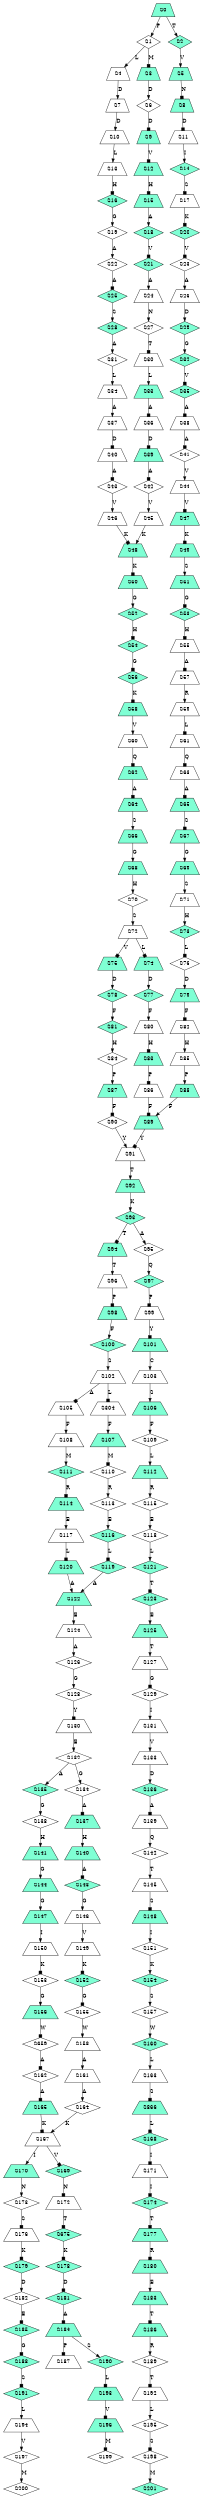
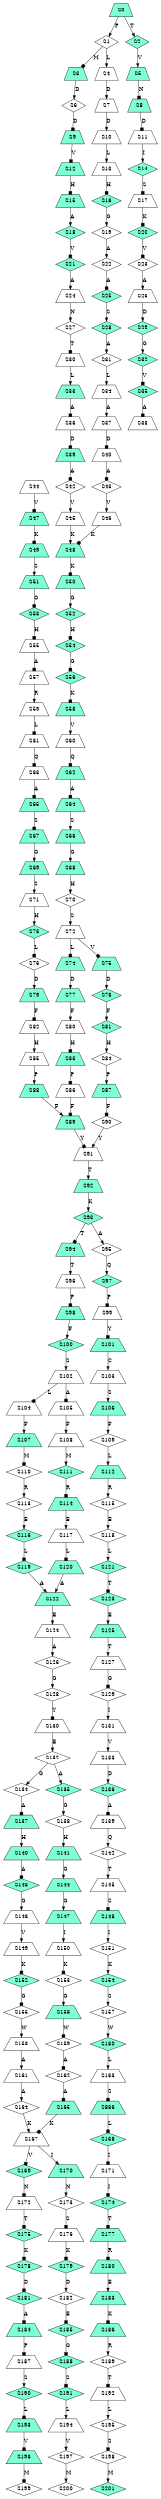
  strict digraph {
    node [fillcolor=aquamarine shape=trapezium style=filled]
    edge [arrowhead=normal]
    S1 [fillcolor=white shape=diamond]
    S0
    S2 [shape=diamond]
    S3
    S4 [fillcolor=white]
    S5
    S6 [fillcolor=white shape=diamond]
    S7 [fillcolor=white]
    S8
    S9
    S10 [fillcolor=white]
    S11 [fillcolor=white]
    S12
    S13 [fillcolor=white]
    S14 [shape=diamond]
    S15
    S16 [shape=diamond]
    S17 [fillcolor=white]
    S18 [shape=diamond]
    S19 [fillcolor=white shape=diamond]
    S20 [shape=diamond]
    S21 [shape=diamond]
    S22 [fillcolor=white shape=diamond]
    S23 [fillcolor=white shape=diamond]
    S24 [fillcolor=white]
    S25 [shape=diamond]
    S26 [fillcolor=white]
    S27 [fillcolor=white shape=diamond]
    S28 [shape=diamond]
    S29 [shape=diamond]
    S30 [fillcolor=white]
    S31 [fillcolor=white shape=diamond]
    S32 [shape=diamond]
    S33
    S34 [fillcolor=white]
    S35 [shape=diamond]
    S36 [fillcolor=white]
    S37 [fillcolor=white]
    S38 [fillcolor=white]
    S39
    S40 [fillcolor=white]
-   S41 [fillcolor=white shape=diamond]
    S42 [fillcolor=white shape=diamond]
    S43 [fillcolor=white shape=diamond]
    S44 [fillcolor=white]
    S45 [fillcolor=white]
    S46 [fillcolor=white]
    S47
    S48
    S49
    S50
    S51
    S52 [shape=diamond]
    S53 [shape=diamond]
    S54 [shape=diamond]
    S55 [fillcolor=white]
    S56 [shape=diamond]
    S57 [fillcolor=white]
    S58
    S59 [fillcolor=white]
    S60 [fillcolor=white]
    S61 [fillcolor=white]
    S62
    S63 [fillcolor=white]
    S64
    S65
    S66
    S67
    S68
    S69
    S70 [fillcolor=white shape=diamond]
    S71 [fillcolor=white]
    S72 [fillcolor=white]
    S73 [shape=diamond]
    S74
    S75
    S76 [fillcolor=white shape=diamond]
-   S77 [shape=diamond]
+   S77
    S78 [shape=diamond]
    S79
    S80 [fillcolor=white]
    S81 [shape=diamond]
    S82 [fillcolor=white]
    S83
    S84 [fillcolor=white shape=diamond]
    S85 [fillcolor=white]
    S86 [fillcolor=white]
    S87
    S88
    S89
    S90 [fillcolor=white shape=diamond]
    S91 [fillcolor=white]
    S92
    S93 [shape=diamond]
    S94
    S95 [fillcolor=white shape=diamond]
    S96 [fillcolor=white]
    S97 [shape=diamond]
    S98
    S99 [fillcolor=white]
    S100 [shape=diamond]
    S101
    S102 [fillcolor=white]
    S103 [fillcolor=white]
-   S104 [fillcolor=white label=S304]
+   S104 [fillcolor=white]
    S105 [fillcolor=white]
    S106
    S107
    S108 [fillcolor=white]
    S109 [fillcolor=white shape=diamond]
    S110 [fillcolor=white shape=diamond]
    S111 [shape=diamond]
    S112
    S113 [fillcolor=white shape=diamond]
    S114
    S115 [fillcolor=white shape=diamond]
    S116 [shape=diamond]
    S117 [fillcolor=white]
    S118 [fillcolor=white shape=diamond]
    S119 [shape=diamond]
    S120
    S121 [shape=diamond]
    S122
    S123 [shape=diamond]
    S124 [fillcolor=white]
    S125
    S126 [fillcolor=white shape=diamond]
    S127 [fillcolor=white]
    S128 [fillcolor=white shape=diamond]
    S129 [fillcolor=white shape=diamond]
    S130 [fillcolor=white]
    S131 [fillcolor=white]
    S132 [fillcolor=white shape=diamond]
    S133 [fillcolor=white]
    S134 [fillcolor=white shape=diamond]
    S135 [shape=diamond]
    S136 [shape=diamond]
    S137
    S138 [fillcolor=white shape=diamond]
    S139 [fillcolor=white]
    S140
    S141
    S142 [fillcolor=white shape=diamond]
    S143 [shape=diamond]
    S144
    S145 [fillcolor=white]
    S146 [fillcolor=white]
    S147
    S148
    S149 [fillcolor=white]
    S150 [fillcolor=white]
    S151 [fillcolor=white shape=diamond]
    S152 [shape=diamond]
    S153 [fillcolor=white shape=diamond]
    S154 [shape=diamond]
    S155 [fillcolor=white shape=diamond]
    S156
    S157 [fillcolor=white shape=diamond]
    S158 [fillcolor=white]
-   S159 [fillcolor=white shape=diamond label=S659]
+   S159 [fillcolor=white shape=diamond]
    S160 [shape=diamond]
    S161 [fillcolor=white]
    S162 [fillcolor=white shape=diamond]
    S163 [fillcolor=white]
    S164 [fillcolor=white shape=diamond]
    S165
    n167 [label=S866]
    S167 [fillcolor=white]
    S168 [shape=diamond]
    S169 [shape=diamond]
    S170
    S171 [fillcolor=white]
    S172 [fillcolor=white]
    S173 [fillcolor=white shape=diamond]
    S174 [shape=diamond]
-   S175 [shape=diamond label=S675]
+   S175 [shape=diamond]
    S176 [fillcolor=white]
    S177
    S178 [shape=diamond]
    S179 [shape=diamond]
    S180
    S181 [shape=diamond]
    S182 [fillcolor=white shape=diamond]
    S183
    S184
    S185 [shape=diamond]
    S186
    S187 [fillcolor=white]
    S188 [shape=diamond]
    S189 [fillcolor=white shape=diamond]
    S190 [shape=diamond]
    S191 [shape=diamond]
    S192 [fillcolor=white]
    S193
    S194 [fillcolor=white]
    S195 [fillcolor=white shape=diamond]
    S196
    S197 [fillcolor=white shape=diamond]
    S198 [fillcolor=white shape=diamond]
    S199 [fillcolor=white shape=diamond]
    S200 [fillcolor=white shape=diamond]
    S201 [shape=diamond]
    S1 -> S3 [arrowhead=box label=M]
    S1 -> S4 [label=L]
    S0 -> S1 [label=P]
    S0 -> S2 [label=T]
    S2 -> S5 [label=V]
    S3 -> S6 [label=D]
    S4 -> S7 [label=D]
    S5 -> S8 [arrowhead=box label=N]
    S6 -> S9 [arrowhead=box label=D]
    S7 -> S10 [label=D]
    S8 -> S11 [arrowhead=box label=D]
    S9 -> S12 [arrowhead=box label=V]
    S10 -> S13 [label=L]
    S11 -> S14 [label=I]
    S12 -> S15 [arrowhead=box label=H]
    S13 -> S16 [arrowhead=box label=H]
    S14 -> S17 [arrowhead=box label=S]
    S15 -> S18 [label=A]
    S16 -> S19 [label=G]
    S17 -> S20 [arrowhead=box label=K]
    S18 -> S21 [arrowhead=box label=V]
    S19 -> S22 [label=A]
    S20 -> S23 [arrowhead=box label=V]
    S21 -> S24 [label=A]
    S22 -> S25 [arrowhead=box label=A]
    S23 -> S26 [label=A]
    S24 -> S27 [label=N]
    S25 -> S28 [label=S]
    S26 -> S29 [label=D]
    S27 -> S30 [arrowhead=box label=T]
    S28 -> S31 [label=A]
    S29 -> S32 [label=G]
    S30 -> S33 [label=L]
    S31 -> S34 [label=L]
    S32 -> S35 [arrowhead=box label=V]
    S33 -> S36 [arrowhead=box label=A]
    S34 -> S37 [label=A]
    S35 -> S38 [arrowhead=box label=A]
    S36 -> S39 [arrowhead=box label=D]
    S37 -> S40 [arrowhead=box label=D]
-   S38 -> S41 [arrowhead=box label=A]
    S39 -> S42 [arrowhead=box label=A]
    S40 -> S43 [arrowhead=box label=A]
-   S41 -> S44 [label=V]
    S42 -> S45 [label=V]
    S43 -> S46 [label=V]
    S44 -> S47 [arrowhead=box label=V]
    S45 -> S48 [label=K]
    S46 -> S48 [arrowhead=box label=K]
    S47 -> S49 [arrowhead=box label=K]
    S48 -> S50 [arrowhead=box label=K]
    S49 -> S51 [label=S]
    S50 -> S52 [label=G]
    S51 -> S53 [arrowhead=box label=G]
    S52 -> S54 [arrowhead=box label=H]
    S53 -> S55 [arrowhead=box label=H]
    S54 -> S56 [arrowhead=box label=G]
    S55 -> S57 [arrowhead=box label=A]
    S56 -> S58 [arrowhead=box label=K]
    S57 -> S59 [label=R]
    S58 -> S60 [label=V]
    S59 -> S61 [arrowhead=box label=L]
    S60 -> S62 [arrowhead=box label=Q]
    S61 -> S63 [arrowhead=box label=Q]
    S62 -> S64 [arrowhead=box label=A]
    S63 -> S65 [arrowhead=box label=A]
    S64 -> S66 [label=S]
    S65 -> S67 [arrowhead=box label=S]
    S66 -> S68 [label=G]
    S67 -> S69 [label=G]
    S68 -> S70 [label=H]
    S69 -> S71 [label=S]
    S70 -> S72 [label=S]
    S71 -> S73 [label=H]
    S72 -> S74 [arrowhead=box label=L]
    S72 -> S75 [arrowhead=box label=V]
    S73 -> S76 [arrowhead=box label=L]
    S74 -> S77 [label=D]
    S75 -> S78 [label=D]
    S76 -> S79 [label=D]
    S77 -> S80 [label=F]
    S78 -> S81 [label=F]
    S79 -> S82 [arrowhead=box label=F]
    S80 -> S83 [arrowhead=box label=H]
    S81 -> S84 [label=H]
    S82 -> S85 [label=H]
    S83 -> S86 [arrowhead=box label=P]
    S84 -> S87 [label=P]
    S85 -> S88 [label=P]
    S86 -> S89 [arrowhead=box label=F]
    S87 -> S90 [arrowhead=box label=F]
    S88 -> S89 [label=F]
    S89 -> S91 [arrowhead=box label=Y]
    S90 -> S91 [label=Y]
    S91 -> S92 [label=T]
    S92 -> S93 [label=K]
    S93 -> S94 [arrowhead=box label=T]
    S93 -> S95 [label=A]
    S94 -> S96 [label=T]
    S95 -> S97 [label=Q]
    S96 -> S98 [arrowhead=box label=P]
    S97 -> S99 [arrowhead=box label=P]
    S98 -> S100 [label=F]
    S99 -> S101 [arrowhead=box label=Y]
    S100 -> S102 [label=S]
    S101 -> S103 [label=C]
    S102 -> S104 [arrowhead=box label=L]
    S102 -> S105 [arrowhead=box label=A]
    S103 -> S106 [label=S]
    S104 -> S107 [label=F]
    S105 -> S108 [label=F]
    S106 -> S109 [label=F]
    S107 -> S110 [arrowhead=box label=M]
    S108 -> S111 [label=M]
    S109 -> S112 [label=L]
    S110 -> S113 [label=R]
    S111 -> S114 [arrowhead=box label=R]
    S112 -> S115 [label=R]
    S113 -> S116 [label=E]
    S114 -> S117 [label=E]
    S115 -> S118 [label=E]
    S116 -> S119 [arrowhead=box label=L]
    S117 -> S120 [arrowhead=box label=L]
    S118 -> S121 [label=L]
    S119 -> S122 [label=A]
    S120 -> S122 [label=A]
    S121 -> S123 [arrowhead=box label=T]
    S122 -> S124 [label=E]
    S123 -> S125 [label=E]
    S124 -> S126 [label=A]
    S125 -> S127 [label=T]
    S126 -> S128 [label=G]
    S127 -> S129 [arrowhead=box label=G]
    S128 -> S130 [arrowhead=box label=Y]
    S129 -> S131 [label=I]
    S130 -> S132 [label=E]
    S131 -> S133 [label=V]
    S132 -> S134 [label=G]
    S132 -> S135 [label=A]
    S133 -> S136 [label=D]
    S134 -> S137 [arrowhead=box label=A]
    S135 -> S138 [label=G]
    S136 -> S139 [arrowhead=box label=A]
    S137 -> S140 [label=H]
    S138 -> S141 [label=H]
    S139 -> S142 [label=Q]
    S140 -> S143 [arrowhead=box label=A]
    S141 -> S144 [label=G]
    S142 -> S145 [label=T]
    S143 -> S146 [label=G]
    S144 -> S147 [label=G]
    S145 -> S148 [arrowhead=box label=S]
    S146 -> S149 [label=V]
    S147 -> S150 [label=I]
    S148 -> S151 [label=I]
    S149 -> S152 [arrowhead=box label=K]
    S150 -> S153 [arrowhead=box label=K]
    S151 -> S154 [label=K]
    S152 -> S155 [arrowhead=box label=G]
    S153 -> S156 [label=G]
    S154 -> S157 [label=S]
    S155 -> S158 [label=W]
    S156 -> S159 [arrowhead=box label=W]
    S157 -> S160 [label=W]
    S158 -> S161 [label=A]
    S159 -> S162 [arrowhead=box label=A]
    S160 -> S163 [label=L]
    S161 -> S164 [label=A]
    S162 -> S165 [arrowhead=box label=A]
    S163 -> n167 [arrowhead=box label=S]
    S164 -> S167 [label=K]
    S165 -> S167 [arrowhead=box label=K]
    n167 -> S168 [arrowhead=box label=L]
    S167 -> S169 [arrowhead=box label=V]
    S167 -> S170 [label=I]
    S168 -> S171 [arrowhead=box label=I]
    S169 -> S172 [arrowhead=box label=N]
    S170 -> S173 [label=N]
    S171 -> S174 [arrowhead=box label=I]
    S172 -> S175 [arrowhead=box label=T]
    S173 -> S176 [arrowhead=box label=S]
    S174 -> S177 [arrowhead=box label=T]
    S175 -> S178 [arrowhead=box label=K]
    S176 -> S179 [arrowhead=box label=K]
    S177 -> S180 [arrowhead=box label=R]
    S178 -> S181 [arrowhead=box label=D]
    S179 -> S182 [label=D]
    S180 -> S183 [label=E]
    S181 -> S184 [arrowhead=box label=A]
    S182 -> S185 [arrowhead=box label=E]
-   S183 -> S186 [arrowhead=box label=T]
+   S183 -> S186 [arrowhead=box label=K]
    S184 -> S187 [arrowhead=box label=P]
    S185 -> S188 [arrowhead=box label=G]
    S186 -> S189 [label=R]
-   S184 -> S190 [label=S]
+   S187 -> S190 [label=S]
    S188 -> S191 [arrowhead=box label=S]
    S189 -> S192 [arrowhead=box label=T]
    S190 -> S193 [arrowhead=box label=L]
    S191 -> S194 [label=L]
    S192 -> S195 [label=L]
    S193 -> S196 [arrowhead=box label=V]
    S194 -> S197 [label=V]
    S195 -> S198 [arrowhead=box label=S]
    S196 -> S199 [arrowhead=box label=M]
    S197 -> S200 [label=M]
    S198 -> S201 [label=M]
  }
